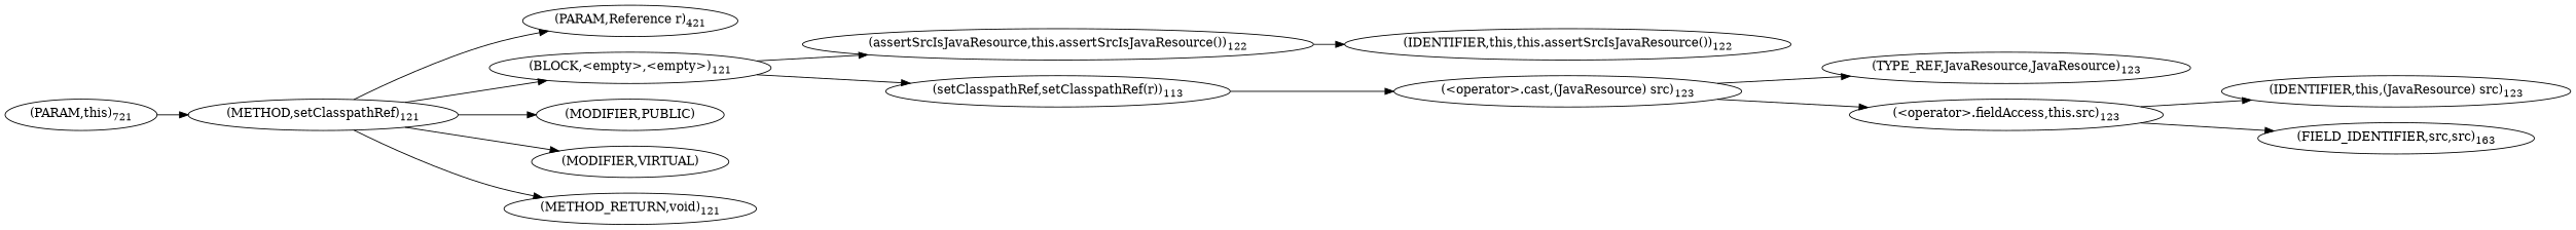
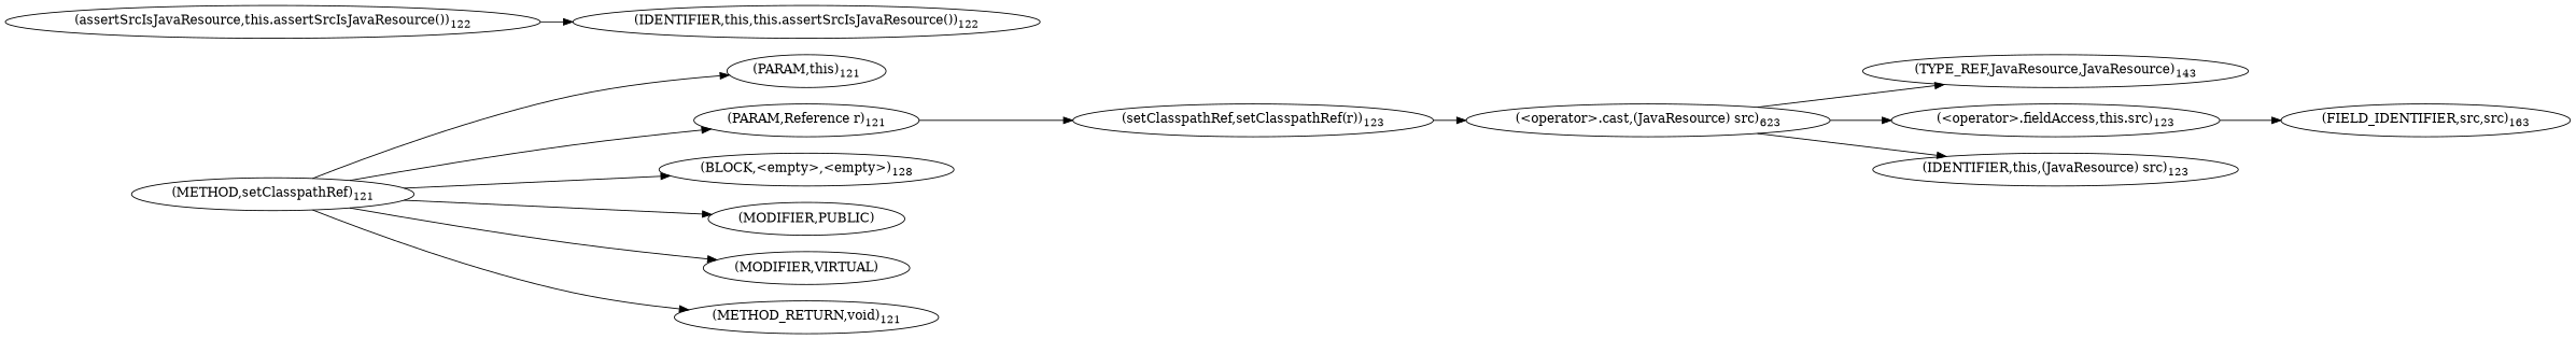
  digraph {
    rankdir=LR
    n1 [label=<(METHOD,setClasspathRef)<SUB>121</SUB>>]
-   n2 [label=<(PARAM,this)<SUB>721</SUB>>]
-   n3 [label=<(PARAM,Reference r)<SUB>421</SUB>>]
-   n4 [label=<(BLOCK,&lt;empty&gt;,&lt;empty&gt;)<SUB>121</SUB>>]
+   n2 [label=<(PARAM,this)<SUB>121</SUB>>]
+   n3 [label=<(PARAM,Reference r)<SUB>121</SUB>>]
+   n4 [label=<(BLOCK,&lt;empty&gt;,&lt;empty&gt;)<SUB>128</SUB>>]
    n5 [label=<(MODIFIER,PUBLIC)>]
    n6 [label=<(MODIFIER,VIRTUAL)>]
    n7 [label=<(METHOD_RETURN,void)<SUB>121</SUB>>]
    n8 [label=<(assertSrcIsJavaResource,this.assertSrcIsJavaResource())<SUB>122</SUB>>]
-   n9 [label=<(setClasspathRef,setClasspathRef(r))<SUB>113</SUB>>]
+   n9 [label=<(setClasspathRef,setClasspathRef(r))<SUB>123</SUB>>]
    n10 [label=<(IDENTIFIER,this,this.assertSrcIsJavaResource())<SUB>122</SUB>>]
-   n11 [label=<(&lt;operator&gt;.cast,(JavaResource) src)<SUB>123</SUB>>]
-   n12 [label=<(TYPE_REF,JavaResource,JavaResource)<SUB>123</SUB>>]
+   n11 [label=<(&lt;operator&gt;.cast,(JavaResource) src)<SUB>623</SUB>>]
+   n12 [label=<(TYPE_REF,JavaResource,JavaResource)<SUB>143</SUB>>]
    n13 [label=<(&lt;operator&gt;.fieldAccess,this.src)<SUB>123</SUB>>]
    n14 [label=<(IDENTIFIER,this,(JavaResource) src)<SUB>123</SUB>>]
    n15 [label=<(FIELD_IDENTIFIER,src,src)<SUB>163</SUB>>]
-   n2 -> n1
+   n1 -> n2
    n1 -> n3
    n1 -> n4
    n1 -> n5
    n1 -> n6
    n1 -> n7
-   n4 -> n8
-   n4 -> n9
+   n3 -> n9
    n8 -> n10
    n9 -> n11
    n11 -> n12
    n11 -> n13
-   n13 -> n14
+   n11 -> n14
    n13 -> n15
  }
